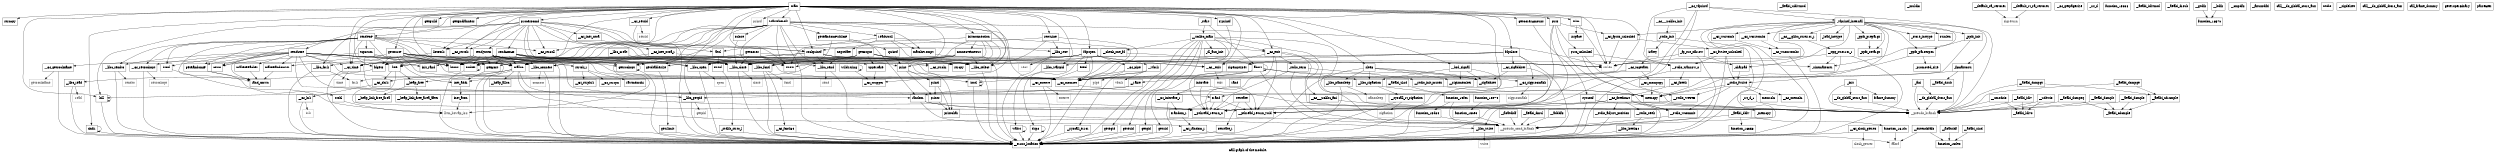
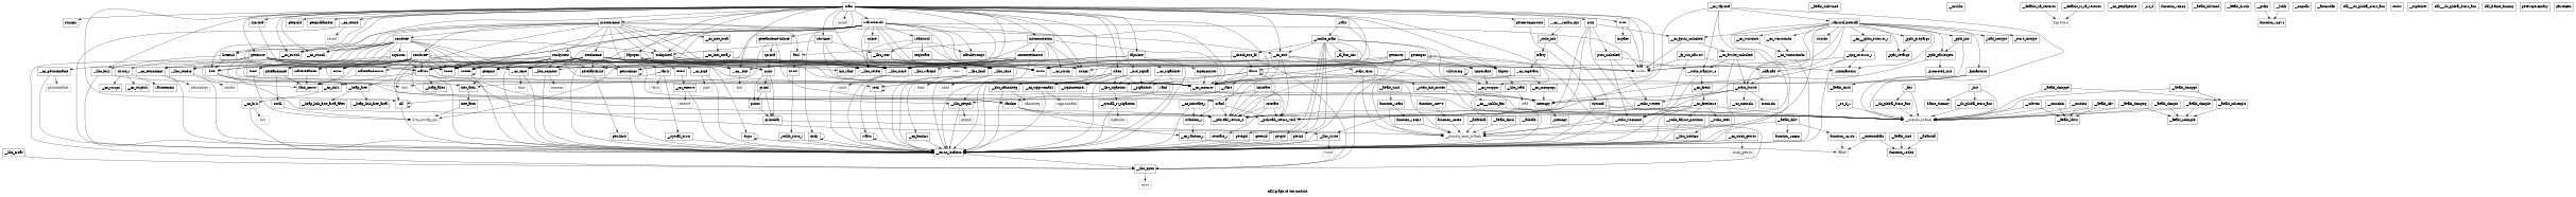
  digraph {
    label="Call graph of the module."
    node [shape=record]
    n1 [label="{listFork}"]
    n2 [label="{__libc_fork}"]
    n3 [label="{malloc}"]
    n4 [label="{free}"]
    n5 [label="{__errno_location}"]
    n6 [color=gray50 fontcolor=gray50 label="{fork}"]
    n7 [color=gray50 fontcolor=gray50 label="{__pseudo_cond_branch}"]
    n8 [label="{__pthread_return_0}"]
    n9 [label="{__GI_sbrk}"]
    n10 [label="{__heap_alloc}"]
    n11 [label="{__heap_free}"]
    n12 [label="{connectTimeout}"]
    n13 [label="{__libc_select}"]
    n14 [label="{__libc_fcntl}"]
    n15 [label="{htons}"]
    n16 [label="{__libc_connect}"]
    n17 [label="{getsockopt}"]
    n18 [label="{getHost}"]
    n19 [label="{__GI_fcntl64}"]
    n20 [color=gray50 fontcolor=gray50 label="{fcntl}"]
    n21 [color=gray50 fontcolor=gray50 label="{connect}"]
    n22 [label="{inet_addr}"]
    n23 [label="{__GI_toupper}"]
    n24 [label="{__stdio_wcommit}"]
    n25 [label="{__GI_vfprintf}"]
    n26 [label="{__pthread_return_void}"]
    n27 [label="{__stdio_trans2w_o}"]
    n28 [label="{_vfprintf_internal}"]
    n29 [color=gray50 fontcolor=gray50 label="{__pseudo_branch}"]
    n30 [label="{__GI_fseek}"]
    n31 [color=gray50 fontcolor=gray50 label="{strlen}"]
    n32 [label="{__GI_wcrtomb}"]
    n33 [color=gray50 label="{__GI_wcsrtombs}"]
    n34 [label="{__stdio_fwrite}"]
    n35 [label="{_load_inttype}"]
    n36 [label="{_store_inttype}"]
    n37 [label="{_uintmaxtostr}"]
    n38 [label="{_fpmaxtostr}"]
    n39 [label="{strnlen}"]
    n40 [label="{__GI___glibc_strerror_r}"]
    n41 [label="{_charpad}"]
    n42 [label="{_ppfs_init}"]
    n43 [label="{_ppfs_prepargs}"]
    n44 [label="{_ppfs_setargs}"]
    n45 [label="{_ppfs_parsespec}"]
    n46 [label="{__GI_fputs_unlocked}"]
    n47 [label="{main}"]
    n48 [color=gray50 fontcolor=gray50 label="{printf}"]
    n49 [label="{__GI_setsid}"]
    n50 [label="{__GI__exit}"]
    n51 [label="{__libc_waitpid}"]
    n52 [label="{chdir}"]
    n53 [label="{initConnection}"]
    n54 [label="{__libc_getpid}"]
    n55 [label="{StartTheLelz}"]
    n56 [label="{getOurIP}"]
    n57 [label="{kill}"]
    n58 [label="{processCmd}"]
    n59 [label="{__GI_time}"]
    n60 [label="{__GI_exit}"]
    n61 [label="{sleep}"]
    n62 [label="{strcpy}"]
    n63 [label="{strncpy}"]
    n64 [label="{strstr}"]
    n65 [label="{__GI_strtok}"]
    n66 [label="{__bsd_signal}"]
    n67 [label="{srand}"]
    n68 [label="{__GI_memset}"]
    n69 [color=gray50 label="{__GI_strcoll}"]
    n70 [label="{puts}"]
    n71 [label="{getBuild}"]
    n72 [label="{getCoresAmount}"]
    n73 [label="{getEndianness}"]
    n74 [label="{init_rand}"]
    n75 [label="{trim}"]
    n76 [label="{szprintf}"]
    n77 [label="{sockprintf}"]
    n78 [label="{fdpopen}"]
    n79 [label="{fdpclose}"]
    n80 [label="{fdgets}"]
    n81 [label="{recvLine}"]
    n82 [color=gray50 fontcolor=gray50 label="{setsid}"]
    n83 [color=gray50 fontcolor=gray50 label="{exit}"]
    n84 [label="{wait4}"]
    n85 [label="{__libc_close}"]
    n86 [label="{atol}"]
    n87 [label="{__GI_strchr}"]
    n88 [label="{socket}"]
    n89 [color=gray50 fontcolor=gray50 label="{getpid}"]
    n90 [label="{__libc_send}"]
    n91 [label="{matchPrompt}"]
    n92 [label="{readUntil}"]
    n93 [label="{getRandomPublicIP}"]
    n94 [label="{getdtablesize}"]
    n95 [label="{sclose}"]
    n96 [label="{ioctl}"]
    n97 [label="{__libc_open}"]
    n98 [label="{__GI_getsockname}"]
    n99 [label="{sendJUNK}"]
    n100 [label="{sendHOLD}"]
    n101 [label="{sendUDP}"]
    n102 [label="{sendTCP}"]
    n103 [label="{__GI_inet_ntoa}"]
    n104 [color=gray50 fontcolor=gray50 label="{time}"]
    n105 [label="{_stdio_term}"]
    n106 [label="{__GI___uClibc_fini}"]
    n107 [label="{__GI_sigprocmask}"]
    n108 [label="{__libc_sigaction}"]
    n109 [label="{__libc_nanosleep}"]
    n110 [label="{__sigismember}"]
    n111 [label="{__sigaddset}"]
    n112 [label="{strtok_r}"]
    n113 [label="{srandom_r}"]
    n114 [label="{putc_unlocked}"]
    n115 [label="{sysconf}"]
    n116 [label="{isspace}"]
    n117 [label="{print}"]
    n118 [label="{__GI_pipe}"]
    n119 [label="{dup2}"]
    n120 [label="{__vfork}"]
    n121 [label="{execl}"]
    n122 [label="{__GI_sigaddset}"]
    n123 [label="{sigemptyset}"]
    n124 [label="{__libc_read}"]
    n125 [label="{__libc_recv}"]
    n126 [label="{_stdio_init}"]
    n127 [label="{isatty}"]
    n128 [label="{__GI_tcgetattr}"]
    n129 [color=gray50 fontcolor=gray50 label="{pipe}"]
    n130 [label="{__udivsi3}"]
    n131 [label="{__aeabi_ldiv0}"]
    n132 [color=gray50 fontcolor=gray50 label="{read}"]
    n133 [label="{__aeabi_uidivmod}"]
    n134 [label="{__stdio_init_mutex}"]
    n135 [label="{memcpy}"]
    n136 [label="{_memcpy}"]
    n137 [label="{__umodsi3}"]
    n138 [label="{negotiate}"]
    n139 [color=gray50 fontcolor=gray50 label="{send}"]
+   n140 [label="{__modsi3}"]
    n141 [color=gray50 fontcolor=gray50 label="{recv}"]
    n142 [label="{random}"]
    n143 [label="{zprintf}"]
    n144 [label="{inet_aton}"]
    n145 [label="{__GI_random_r}"]
    n146 [label="{getRandomIP}"]
    n147 [label="{ntohl}"]
    n148 [label="{rand_cmwc}"]
    n149 [color=gray50 fontcolor=gray50 label="{llvm_bswap_i32}"]
    n150 [label="{csum}"]
    n151 [color=gray50 fontcolor=gray50 label="{close}"]
    n152 [label="{strtol}"]
    n153 [label="{makeRandomStr}"]
    n154 [label="{getrlimit}"]
    n155 [color=gray50 fontcolor=gray50 label="{sigprocmask}"]
    n156 [label="{tcpcsum}"]
    n157 [label="{makeIPPacket}"]
    n158 [label="{__muldi3}"]
    n159 [label="{htonl}"]
    n160 [label="{__libc_sendto}"]
    n161 [label="{__GI_setsockopt}"]
    n162 [color=gray50 fontcolor=gray50 label="{sendto}"]
    n163 [color=gray50 fontcolor=gray50 label="{setsockopt}"]
    n164 [label="{__libc_write}"]
    n165 [color=gray50 fontcolor=gray50 label="{write}"]
    n166 [color=gray50 fontcolor=gray50 label="{open}"]
    n167 [color=gray50 fontcolor=gray50 label="{getsockname}"]
    n168 [label="{__syscall_error}"]
    n169 [color=gray50 fontcolor=gray50 label="{vfork}"]
    n170 [label="{__GI_inet_ntoa_r}"]
    n171 [label="{__libc_creat}"]
    n172 [label="{_24_d_1}"]
    n173 [label="{__GI_initstate_r}"]
    n174 [label="{_stdlib_strto_l}"]
    n175 [label="{__GI_execve}"]
    n176 [color=gray50 fontcolor=gray50 label="{execve}"]
    n177 [label="{__syscall_rt_sigaction}"]
    n178 [color=gray50 fontcolor=gray50 label="{nanosleep}"]
    n179 [label="{__check_one_fd}"]
    n180 [label="{abort}"]
    n181 [label="{__raise}"]
    n182 [label="{__GI___uClibc_init}"]
    n183 [label="{__uClibc_main}"]
    n184 [label="{getegid}"]
    n185 [label="{geteuid}"]
    n186 [label="{getgid}"]
    n187 [label="{getuid}"]
    n188 [label="{_dl_aux_init}"]
    n189 [color=gray50 fontcolor=gray50 label="{sigaction}"]
    n190 [label="{__default_sa_restorer}"]
    n191 [color=gray50 fontcolor=gray50 label="{sigreturn}"]
    n192 [label="{__default_rt_sa_restorer}"]
    n193 [label="{__GI_clock_getres}"]
    n194 [color=gray50 fontcolor=gray50 label="{clock_getres}"]
    n195 [label="{__GI_getpagesize}"]
    n196 [label="{__GI_brk}"]
    n197 [color=gray50 fontcolor=gray50 label="{brk}"]
    n198 [label="{__GI_wcsnrtombs}"]
    n199 [label="{__stdio_WRITE}"]
    n200 [label="{__GI_memchr}"]
    n201 [label="{memrchr}"]
    n202 [label="{__GI_fseeko64}"]
    n203 [label="{__aeabi_dsub}"]
    n204 [label="{_24_d}"]
    n205 [label="{function_15338}"]
    n206 [label="{__GI_mempcpy}"]
    n207 [label="{__GI_strpbrk}"]
    n208 [label="{rawmemchr}"]
    n209 [label="{__GI_strspn}"]
    n210 [label="{__stdio_adjust_position}"]
    n211 [label="{__stdio_seek}"]
    n212 [label="{__libc_lseek64}"]
    n213 [label="{__aeabi_idiv}"]
    n214 [label="{__aeabi_idivmod}"]
    n215 [label="{__aeabi_drsub}"]
    n216 [label="{__adddf3}"]
    n217 [label="{function_15ce0}"]
    n218 [label="{function_15d34}"]
    n219 [label="{function_15d90}"]
    n220 [label="{function_15e74}"]
    n221 [label="{__aeabi_ui2d}"]
    n222 [label="{__floatsidf}"]
    n223 [label="{__extendsfdf2}"]
    n224 [color=gray50 fontcolor=gray50 label="{fabsf}"]
    n225 [label="{__aeabi_ul2d}"]
    n226 [label="{function_15fec}"]
    n227 [label="{__floatdidf}"]
    n228 [label="{__aeabi_dmul}"]
    n229 [label="{function_161dc}"]
    n230 [label="{function_16358}"]
    n231 [label="{__aeabi_ddiv}"]
    n232 [label="{__gtdf2}"]
    n233 [label="{function_1657c}"]
    n234 [label="{__ltdf2}"]
    n235 [label="{__cmpdf2}"]
    n236 [label="{__aeabi_cdrcmple}"]
    n237 [label="{__aeabi_cdcmple}"]
    n238 [label="{__aeabi_dcmpeq}"]
    n239 [label="{__aeabi_dcmplt}"]
    n240 [label="{__aeabi_dcmple}"]
    n241 [label="{__aeabi_dcmpge}"]
    n242 [label="{__aeabi_dcmpgt}"]
    n243 [label="{__fixunsdfsi}"]
    n244 [label="{__do_global_ctors_aux}"]
    n245 [label="{call___do_global_ctors_aux}"]
    n246 [label="{_fini}"]
    n247 [label="{__do_global_dtors_aux}"]
    n248 [label="{__xpg_strerror_r}"]
    n249 [label="{ntohs}"]
    n250 [label="{__sigdelset}"]
    n251 [label="{__heap_link_free_area}"]
    n252 [label="{__heap_link_free_area_after}"]
    n253 [label="{rand}"]
    n254 [label="{setstate}"]
    n255 [label="{setstate_r}"]
    n256 [label="{initstate}"]
    n257 [label="{_fp_out_narrow}"]
    n258 [label="{_promoted_size}"]
    n259 [label="{__GI_fwrite_unlocked}"]
    n260 [label="{_init}"]
    n261 [label="{frame_dummy}"]
    n262 [label="{call___do_global_dtors_aux}"]
    n263 [label="{call_frame_dummy}"]
    n264 [label="{_start}"]
    n265 [label="{getProperBinary}"]
    n266 [label="{printchar}"]
    n267 [label="{prints}"]
    n268 [label="{printi}"]
    n269 [label="{parseHex}"]
    n270 [label="{wildString}"]
    n271 [label="{uppercase}"]
    n272 [label="{getBogos}"]
    n273 [label="{getCores}"]
    n1 -> n2
    n1 -> n3
    n1 -> n4
    n2 -> n5
    n2 -> n6
    n3 -> n5
    n3 -> n7
    n3 -> n8
    n3 -> n9
    n3 -> n10
    n3 -> n11
    n4 -> n8
    n4 -> n9
    n4 -> n11
    n9 -> n196
    n11 -> n251
    n11 -> n252
    n12 -> n5
    n12 -> n13
    n12 -> n14
    n12 -> n15
    n12 -> n16
    n12 -> n17
    n12 -> n18
    n13 -> n5
    n14 -> n5
    n14 -> n19
    n14 -> n20
    n16 -> n5
    n16 -> n21
    n17 -> n5
    n17 -> n17
    n18 -> n22
    n19 -> n5
    n22 -> n144
    n24 -> n7
    n25 -> n8
    n25 -> n26
    n25 -> n27
    n25 -> n28
    n25 -> n29
    n27 -> n5
    n27 -> n30
    n28 -> n5
    n28 -> n7
    n28 -> n31
    n28 -> n32
    n28 -> n33
    n28 -> n34
    n28 -> n35
    n28 -> n36
    n28 -> n37
    n28 -> n38
    n28 -> n39
    n28 -> n40
    n28 -> n41
    n28 -> n42
    n28 -> n43
    n28 -> n44
    n28 -> n45
    n28 -> n46
    n30 -> n202
    n32 -> n198
    n33 -> n198
    n34 -> n24
    n34 -> n135
    n34 -> n199
    n34 -> n200
    n34 -> n201
    n38 -> n29
    n38 -> n68
    n38 -> n203
    n40 -> n248
    n41 -> n34
    n42 -> n45
    n42 -> n68
    n43 -> n44
    n45 -> n135
    n45 -> n258
    n46 -> n31
    n46 -> n259
    n47 -> n1
    n47 -> n2
    n47 -> n3
    n47 -> n4
    n47 -> n23
    n47 -> n31
    n47 -> n48
    n47 -> n49
    n47 -> n50
    n47 -> n51
    n47 -> n52
    n47 -> n53
    n47 -> n54
    n47 -> n55
    n47 -> n56
    n47 -> n57
    n47 -> n58
    n47 -> n59
    n47 -> n60
    n47 -> n61
    n47 -> n62
    n47 -> n63
    n47 -> n64
    n47 -> n65
    n47 -> n66
    n47 -> n67
    n47 -> n68
    n47 -> n69
    n47 -> n70
    n47 -> n71
    n47 -> n72
    n47 -> n73
    n47 -> n74
    n47 -> n75
    n47 -> n76
    n47 -> n77
    n47 -> n78
    n47 -> n79
    n47 -> n80
    n47 -> n81
    n49 -> n5
    n49 -> n82
    n50 -> n83
    n51 -> n84
    n52 -> n5
    n52 -> n52
    n53 -> n12
    n53 -> n62
    n53 -> n68
    n53 -> n85
    n53 -> n86
    n53 -> n87
    n53 -> n88
    n54 -> n5
    n54 -> n89
    n55 -> n3
    n55 -> n5
    n55 -> n13
    n55 -> n14
    n55 -> n15
    n55 -> n16
    n55 -> n17
    n55 -> n31
    n55 -> n59
    n55 -> n64
    n55 -> n68
    n55 -> n88
    n55 -> n90
    n55 -> n91
    n55 -> n92
    n55 -> n93
    n55 -> n94
    n55 -> n95
    n56 -> n15
    n56 -> n16
    n56 -> n22
    n56 -> n62
    n56 -> n64
    n56 -> n68
    n56 -> n80
    n56 -> n85
    n56 -> n88
    n56 -> n96
    n56 -> n97
    n56 -> n98
    n57 -> n5
    n57 -> n57
    n58 -> n1
    n58 -> n50
    n58 -> n54
    n58 -> n57
    n58 -> n60
    n58 -> n65
    n58 -> n69
    n58 -> n77
    n58 -> n85
    n58 -> n86
    n58 -> n87
    n58 -> n99
    n58 -> n100
    n58 -> n101
    n58 -> n102
    n58 -> n103
    n59 -> n5
    n59 -> n104
    n60 -> n8
    n60 -> n26
    n60 -> n29
    n60 -> n50
    n60 -> n105
    n60 -> n106
    n61 -> n5
    n61 -> n107
    n61 -> n108
    n61 -> n109
    n61 -> n110
    n61 -> n111
    n65 -> n112
    n66 -> n5
    n66 -> n108
    n66 -> n110
    n66 -> n111
    n67 -> n8
    n67 -> n26
    n67 -> n113
    n68 -> n29
    n70 -> n8
    n70 -> n26
    n70 -> n29
    n70 -> n46
    n70 -> n114
    n72 -> n115
    n75 -> n31
    n75 -> n116
    n76 -> n117
    n77 -> n3
    n77 -> n4
    n77 -> n31
    n77 -> n68
    n77 -> n90
    n77 -> n117
    n78 -> n3
    n78 -> n50
    n78 -> n68
    n78 -> n85
    n78 -> n94
    n78 -> n118
    n78 -> n119
    n78 -> n120
    n78 -> n121
    n79 -> n5
    n79 -> n51
    n79 -> n85
    n79 -> n107
    n79 -> n122
    n79 -> n123
    n80 -> n124
    n81 -> n13
    n81 -> n68
    n81 -> n77
    n81 -> n125
    n84 -> n5
    n84 -> n84
    n85 -> n5
    n85 -> n151
    n86 -> n152
    n88 -> n5
    n88 -> n88
    n90 -> n5
    n90 -> n139
    n91 -> n31
    n92 -> n13
    n92 -> n64
    n92 -> n91
    n92 -> n125
    n92 -> n138
    n93 -> n22
    n93 -> n142
    n93 -> n143
    n94 -> n154
    n95 -> n85
    n96 -> n5
    n96 -> n96
-   n97 -> n5
+   n5 -> n97
    n97 -> n166
    n98 -> n5
    n98 -> n167
    n99 -> n3
    n99 -> n5
    n99 -> n13
    n99 -> n14
    n99 -> n15
    n99 -> n16
    n99 -> n17
    n99 -> n18
    n99 -> n59
    n99 -> n68
    n99 -> n85
    n99 -> n88
    n99 -> n90
    n99 -> n94
    n99 -> n153
    n100 -> n3
    n100 -> n5
    n100 -> n13
    n100 -> n14
    n100 -> n15
    n100 -> n16
    n100 -> n17
    n100 -> n18
    n100 -> n59
    n100 -> n68
    n100 -> n85
    n100 -> n88
    n100 -> n94
    n101 -> n3
    n101 -> n15
    n101 -> n18
    n101 -> n59
    n101 -> n67
    n101 -> n68
    n101 -> n74
    n101 -> n88
    n101 -> n142
    n101 -> n146
    n101 -> n148
    n101 -> n150
    n101 -> n153
    n101 -> n157
    n101 -> n159
    n101 -> n160
    n101 -> n161
    n102 -> n15
    n102 -> n18
    n102 -> n59
    n102 -> n65
    n102 -> n69
    n102 -> n77
    n102 -> n88
    n102 -> n146
    n102 -> n148
    n102 -> n150
    n102 -> n156
+   n102 -> n157
    n102 -> n159
    n102 -> n160
    n102 -> n161
    n103 -> n170
    n105 -> n7
    n105 -> n8
    n105 -> n134
    n106 -> n29
    n107 -> n5
    n107 -> n155
    n108 -> n135
    n108 -> n177
    n109 -> n5
    n109 -> n178
    n112 -> n207
    n112 -> n208
    n112 -> n209
    n113 -> n145
    n114 -> n24
    n114 -> n27
    n114 -> n199
    n115 -> n5
    n115 -> n29
    n117 -> n266
    n117 -> n267
    n117 -> n268
    n118 -> n5
    n118 -> n129
    n119 -> n5
    n119 -> n119
    n120 -> n6
    n120 -> n168
    n120 -> n169
    n121 -> n175
    n122 -> n5
    n122 -> n111
    n123 -> n68
    n124 -> n5
    n124 -> n132
    n125 -> n5
    n125 -> n141
    n126 -> n5
    n126 -> n127
    n127 -> n128
    n128 -> n68
    n128 -> n96
    n128 -> n206
    n130 -> n29
    n130 -> n131
    n134 -> n135
    n135 -> n136
    n137 -> n29
    n137 -> n131
    n138 -> n90
+   n140 -> n29
+   n140 -> n131
    n142 -> n8
    n142 -> n26
    n142 -> n145
    n143 -> n117
    n144 -> n149
    n145 -> n224
    n146 -> n147
    n146 -> n148
    n147 -> n149
    n152 -> n174
    n153 -> n148
    n154 -> n5
    n156 -> n3
    n156 -> n4
    n156 -> n15
    n156 -> n135
    n156 -> n150
    n157 -> n148
    n159 -> n149
    n160 -> n5
    n160 -> n162
    n161 -> n5
    n161 -> n163
    n164 -> n5
    n164 -> n165
    n168 -> n5
    n170 -> n37
    n170 -> n149
    n171 -> n97
    n172 -> n29
    n173 -> n5
    n173 -> n113
    n174 -> n5
    n175 -> n5
    n175 -> n176
    n177 -> n5
    n177 -> n189
    n179 -> n14
    n179 -> n97
    n179 -> n180
    n180 -> n7
    n180 -> n8
    n180 -> n68
    n180 -> n108
    n180 -> n111
    n180 -> n180
    n180 -> n181
    n181 -> n54
    n181 -> n57
    n182 -> n126
    n183 -> n5
    n183 -> n7
    n183 -> n29
    n183 -> n60
    n183 -> n68
    n183 -> n179
    n183 -> n184
    n183 -> n185
    n183 -> n186
    n183 -> n187
    n183 -> n188
    n184 -> n5
    n185 -> n5
    n186 -> n5
    n187 -> n5
    n190 -> n191
    n192 -> n191
    n193 -> n5
    n193 -> n194
    n196 -> n5
    n196 -> n197
    n198 -> n5
    n199 -> n164
    n202 -> n5
    n202 -> n8
    n202 -> n24
    n202 -> n26
    n202 -> n29
    n202 -> n210
    n202 -> n211
    n206 -> n135
    n210 -> n5
    n211 -> n212
    n212 -> n5
    n213 -> n29
    n213 -> n131
    n216 -> n7
    n217 -> n7
    n218 -> n7
    n220 -> n217
    n221 -> n219
    n222 -> n219
    n223 -> n219
    n223 -> n224
    n225 -> n226
    n226 -> n7
    n226 -> n218
    n227 -> n7
    n228 -> n7
    n229 -> n224
    n231 -> n7
    n231 -> n229
    n231 -> n230
    n232 -> n233
    n234 -> n233
    n236 -> n237
    n238 -> n29
    n238 -> n237
    n239 -> n29
    n239 -> n237
    n240 -> n29
    n240 -> n237
    n241 -> n29
    n241 -> n236
    n242 -> n29
    n242 -> n236
    n244 -> n29
    n246 -> n29
    n246 -> n247
    n247 -> n29
    n248 -> n5
    n248 -> n31
    n248 -> n37
    n248 -> n135
    n253 -> n142
    n254 -> n8
    n254 -> n26
    n254 -> n255
    n255 -> n5
    n256 -> n8
    n256 -> n26
    n256 -> n173
    n257 -> n7
    n257 -> n31
    n257 -> n41
    n259 -> n5
    n259 -> n27
    n259 -> n34
    n260 -> n29
    n260 -> n244
    n260 -> n261
    n264 -> n180
    n264 -> n183
    n266 -> n164
    n267 -> n266
    n268 -> n266
    n268 -> n267
    n270 -> n23
    n270 -> n270
    n271 -> n23
    n272 -> n31
    n272 -> n62
    n272 -> n64
    n272 -> n68
    n272 -> n80
    n272 -> n85
    n272 -> n87
    n272 -> n97
    n272 -> n271
    n273 -> n64
    n273 -> n68
    n273 -> n80
    n273 -> n85
    n273 -> n97
    n273 -> n271
  }
